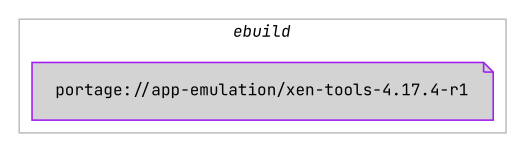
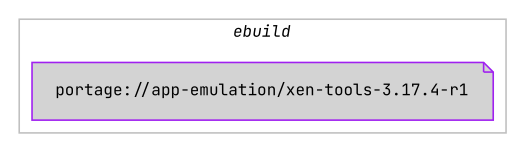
  digraph {
    compound=true
    concentrate=true
    fontname="JetBrains Mono"
    fontsize=10
    newrank=true
    rankdir=LR
    ranksep=1.5
-   n1 [color=purple fontname="JetBrains Mono" fontsize=10 label="portage://app-emulation/xen-tools-4.17.4-r1" width=4 style=filled fillcolor=lightgrey shape=note]
+   n1 [color=purple fontname="JetBrains Mono" fontsize=10 label="portage://app-emulation/xen-tools-3.17.4-r1" width=4 style=filled fillcolor=lightgrey shape=note]
    subgraph cluster_1 {
      color=gray
      label=<<i>ebuild</i>>
      n1
    }
    subgraph cluster_2 {
      color=gray
      label=<<i>dependencies</i>>
      subgraph cluster_3 {
        color=gray
        fillcolor="#eeeeee"
        label=<<i>compile</i>>
        style=filled
      }
      subgraph cluster_4 {
        color=gray
        fillcolor="#eeeeee"
        label=<<i>compile and run</i>>
        style=filled
      }
      subgraph cluster_5 {
        color=gray
        fillcolor="#eeeeee"
        label=<<i>run</i>>
        style=filled
      }
    }
    subgraph cluster_6 {
      color=gray
      label=<<i>candidates</i>>
      rank=same
    }
  }
